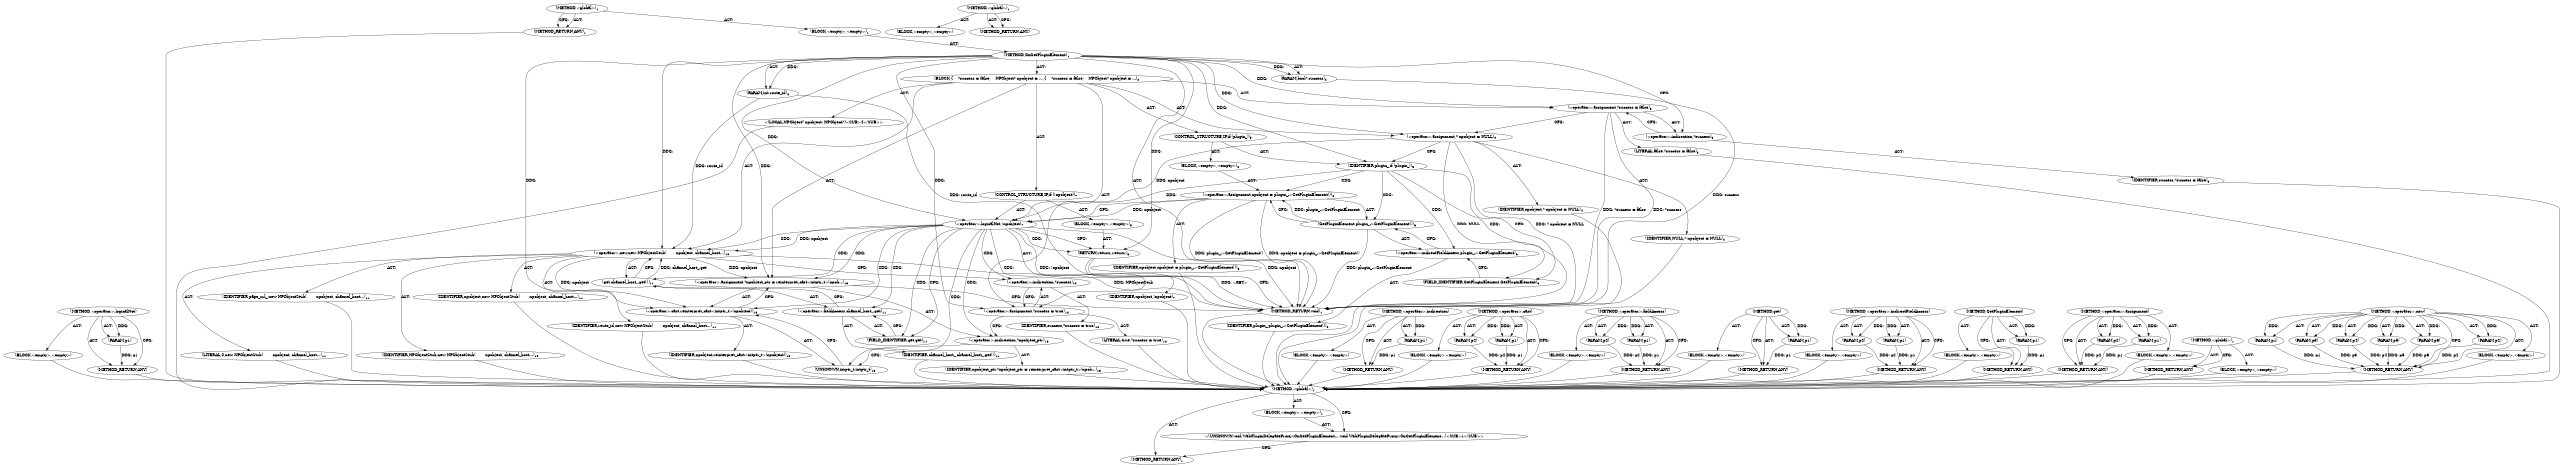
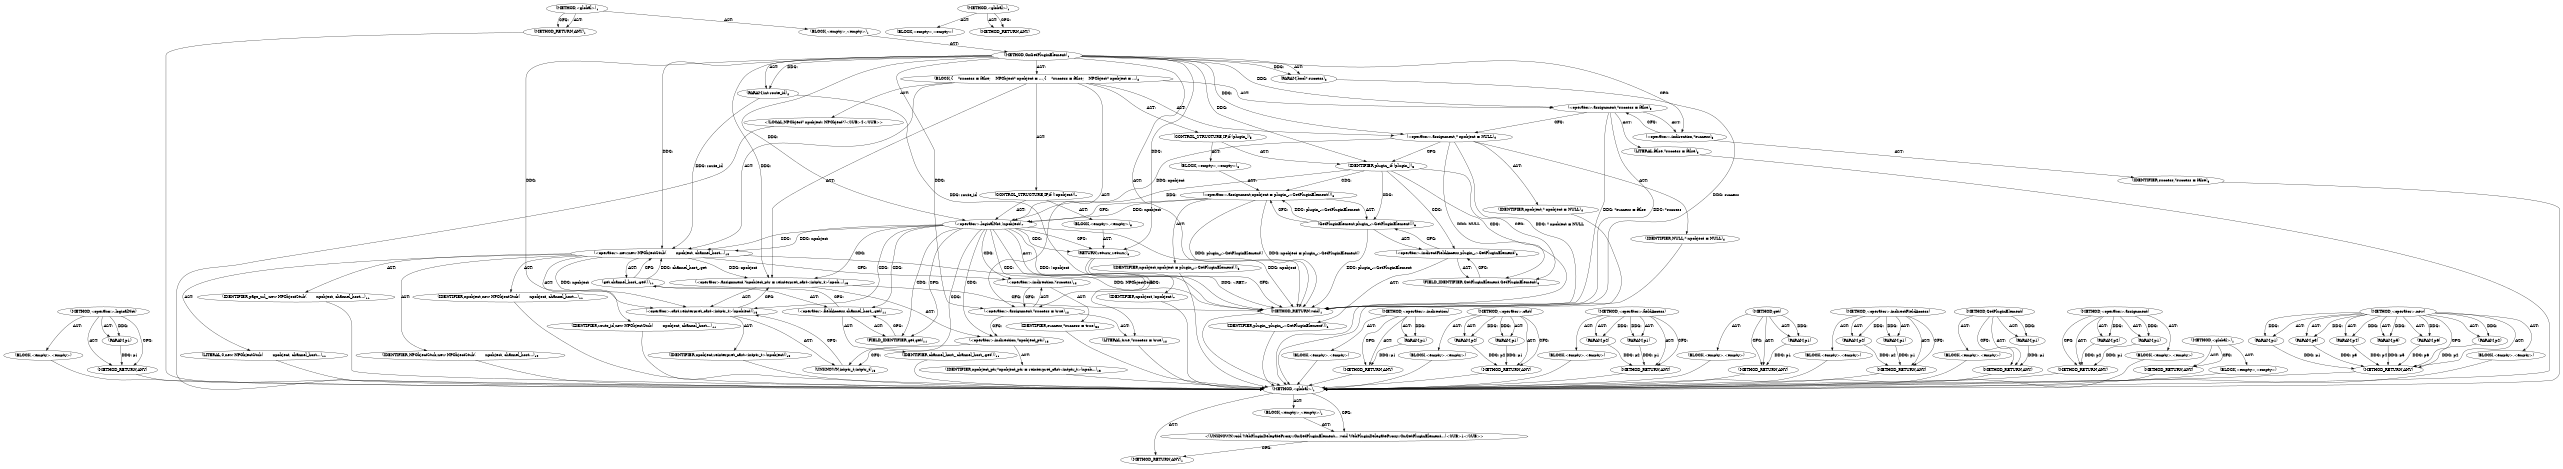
  digraph {
    n1 [label=<(METHOD,&lt;operator&gt;.logicalNot)>]
    n2 [label=<(PARAM,p1)>]
    n3 [label=<(BLOCK,&lt;empty&gt;,&lt;empty&gt;)>]
    n4 [label=<(METHOD_RETURN,ANY)>]
    n5 [label=<(METHOD,&lt;global&gt;)<SUB>1</SUB>>]
    n6 [label=<(BLOCK,&lt;empty&gt;,&lt;empty&gt;)<SUB>1</SUB>>]
    n7 [label="<(UNKNOWN,void WebPluginDelegateProxy::OnGetPluginElement...,void WebPluginDelegateProxy::OnGetPluginElement...)<SUB>1</SUB>>"]
    n8 [label=<(METHOD_RETURN,ANY)<SUB>1</SUB>>]
    n9 [label=<(METHOD,&lt;global&gt;)<SUB>1</SUB>>]
    n10 [label=<(BLOCK,&lt;empty&gt;,&lt;empty&gt;)<SUB>1</SUB>>]
    n11 [label=<(METHOD_RETURN,ANY)<SUB>1</SUB>>]
    n12 [label=<(METHOD,OnGetPluginElement)<SUB>1</SUB>>]
    n13 [label=<(PARAM,int route_id)<SUB>2</SUB>>]
    n14 [label=<(PARAM,bool* success)<SUB>2</SUB>>]
    n15 [label=<(BLOCK,{    *success = false;    NPObject* npobject = ...,{    *success = false;    NPObject* npobject = ...)<SUB>2</SUB>>]
    n16 [label=<(&lt;operator&gt;.assignment,*success = false)<SUB>3</SUB>>]
    n17 [label=<(&lt;operator&gt;.indirection,*success)<SUB>3</SUB>>]
    n18 [label=<(&lt;operator&gt;.assignment,* npobject = NULL)<SUB>4</SUB>>]
    n19 [label=<(IDENTIFIER,plugin_,if (plugin_))<SUB>5</SUB>>]
    n20 [label=<(&lt;operator&gt;.logicalNot,!npobject)<SUB>7</SUB>>]
    n21 [label=<(RETURN,return;,return;)<SUB>8</SUB>>]
    n22 [label=<(&lt;operator&gt;.new,new NPObjectStub(        npobject, channel_host...)<SUB>10</SUB>>]
    n23 [label=<(&lt;operator&gt;.assignment,*success = true)<SUB>12</SUB>>]
    n24 [label=<(&lt;operator&gt;.assignment,*npobject_ptr = reinterpret_cast&lt;intptr_t&gt;(npob...)<SUB>13</SUB>>]
    n25 [label=<(&lt;operator&gt;.cast,reinterpret_cast&lt;intptr_t&gt;(npobject))<SUB>13</SUB>>]
    n26 [label=<(METHOD_RETURN,void)<SUB>1</SUB>>]
    n27 [label="<(LOCAL,NPObject* npobject: NPObject*)<SUB>4</SUB>>"]
    n28 [label=<(CONTROL_STRUCTURE,IF,if (plugin_))<SUB>5</SUB>>]
    n29 [label=<(CONTROL_STRUCTURE,IF,if (!npobject))<SUB>7</SUB>>]
    n30 [label=<(LITERAL,false,*success = false)<SUB>3</SUB>>]
    n31 [label=<(IDENTIFIER,success,*success = false)<SUB>3</SUB>>]
    n32 [label=<(IDENTIFIER,npobject,* npobject = NULL)<SUB>4</SUB>>]
    n33 [label=<(IDENTIFIER,NULL,* npobject = NULL)<SUB>4</SUB>>]
    n34 [label=<(&lt;operator&gt;.assignment,npobject = plugin_-&gt;GetPluginElement())<SUB>6</SUB>>]
    n35 [label=<(GetPluginElement,plugin_-&gt;GetPluginElement())<SUB>6</SUB>>]
    n36 [label=<(&lt;operator&gt;.indirectFieldAccess,plugin_-&gt;GetPluginElement)<SUB>6</SUB>>]
    n37 [label=<(FIELD_IDENTIFIER,GetPluginElement,GetPluginElement)<SUB>6</SUB>>]
    n38 [label=<(IDENTIFIER,npobject,!npobject)<SUB>7</SUB>>]
    n39 [label=<(get,channel_host_.get())<SUB>11</SUB>>]
    n40 [label=<(&lt;operator&gt;.fieldAccess,channel_host_.get)<SUB>11</SUB>>]
    n41 [label=<(FIELD_IDENTIFIER,get,get)<SUB>11</SUB>>]
    n42 [label=<(&lt;operator&gt;.indirection,*success)<SUB>12</SUB>>]
    n43 [label=<(&lt;operator&gt;.indirection,*npobject_ptr)<SUB>13</SUB>>]
    n44 [label=<(UNKNOWN,intptr_t,intptr_t)<SUB>13</SUB>>]
    n45 [label=<(IDENTIFIER,NPObjectStub,new NPObjectStub(        npobject, channel_host...)<SUB>10</SUB>>]
    n46 [label=<(IDENTIFIER,npobject,new NPObjectStub(        npobject, channel_host...)<SUB>11</SUB>>]
    n47 [label=<(IDENTIFIER,route_id,new NPObjectStub(        npobject, channel_host...)<SUB>11</SUB>>]
    n48 [label=<(LITERAL,0,new NPObjectStub(        npobject, channel_host...)<SUB>11</SUB>>]
    n49 [label=<(IDENTIFIER,page_url_,new NPObjectStub(        npobject, channel_host...)<SUB>11</SUB>>]
    n50 [label=<(LITERAL,true,*success = true)<SUB>12</SUB>>]
    n51 [label=<(IDENTIFIER,npobject,reinterpret_cast&lt;intptr_t&gt;(npobject))<SUB>13</SUB>>]
    n52 [label=<(BLOCK,&lt;empty&gt;,&lt;empty&gt;)<SUB>6</SUB>>]
    n53 [label=<(BLOCK,&lt;empty&gt;,&lt;empty&gt;)<SUB>8</SUB>>]
    n54 [label=<(IDENTIFIER,npobject,npobject = plugin_-&gt;GetPluginElement())<SUB>6</SUB>>]
    n55 [label=<(IDENTIFIER,plugin_,plugin_-&gt;GetPluginElement())<SUB>6</SUB>>]
    n56 [label=<(IDENTIFIER,channel_host_,channel_host_.get())<SUB>11</SUB>>]
-   n57 [label=<(IDENTIFIER,success,*success = true)<SUB>12</SUB>>]
+   n57 [label=<(IDENTIFIER,success,*success = true)<SUB>52</SUB>>]
    n58 [label=<(IDENTIFIER,npobject_ptr,*npobject_ptr = reinterpret_cast&lt;intptr_t&gt;(npob...)<SUB>13</SUB>>]
    n59 [label=<(METHOD,&lt;operator&gt;.indirection)>]
    n60 [label=<(PARAM,p1)>]
    n61 [label=<(BLOCK,&lt;empty&gt;,&lt;empty&gt;)>]
    n62 [label=<(METHOD_RETURN,ANY)>]
    n63 [label=<(METHOD,&lt;operator&gt;.cast)>]
    n64 [label=<(PARAM,p1)>]
    n65 [label=<(PARAM,p2)>]
    n66 [label=<(BLOCK,&lt;empty&gt;,&lt;empty&gt;)>]
    n67 [label=<(METHOD_RETURN,ANY)>]
    n68 [label=<(METHOD,&lt;operator&gt;.fieldAccess)>]
    n69 [label=<(PARAM,p1)>]
    n70 [label=<(PARAM,p2)>]
    n71 [label=<(BLOCK,&lt;empty&gt;,&lt;empty&gt;)>]
    n72 [label=<(METHOD_RETURN,ANY)>]
    n73 [label=<(METHOD,get)>]
    n74 [label=<(PARAM,p1)>]
    n75 [label=<(BLOCK,&lt;empty&gt;,&lt;empty&gt;)>]
    n76 [label=<(METHOD_RETURN,ANY)>]
    n77 [label=<(METHOD,&lt;operator&gt;.indirectFieldAccess)>]
    n78 [label=<(PARAM,p1)>]
    n79 [label=<(PARAM,p2)>]
    n80 [label=<(BLOCK,&lt;empty&gt;,&lt;empty&gt;)>]
    n81 [label=<(METHOD_RETURN,ANY)>]
    n82 [label=<(METHOD,GetPluginElement)>]
    n83 [label=<(PARAM,p1)>]
    n84 [label=<(BLOCK,&lt;empty&gt;,&lt;empty&gt;)>]
    n85 [label=<(METHOD_RETURN,ANY)>]
    n86 [label=<(METHOD,&lt;operator&gt;.assignment)>]
    n87 [label=<(PARAM,p1)>]
    n88 [label=<(PARAM,p2)>]
    n89 [label=<(BLOCK,&lt;empty&gt;,&lt;empty&gt;)>]
    n90 [label=<(METHOD_RETURN,ANY)>]
    n91 [label=<(METHOD,&lt;global&gt;)<SUB>1</SUB>>]
    n92 [label=<(BLOCK,&lt;empty&gt;,&lt;empty&gt;)>]
    n93 [label=<(METHOD_RETURN,ANY)>]
    n94 [label=<(METHOD,&lt;operator&gt;.new)>]
    n95 [label=<(PARAM,p1)>]
    n96 [label=<(PARAM,p2)>]
    n97 [label=<(PARAM,p3)>]
    n98 [label=<(PARAM,p4)>]
    n99 [label=<(PARAM,p5)>]
    n100 [label=<(PARAM,p6)>]
    n101 [label=<(BLOCK,&lt;empty&gt;,&lt;empty&gt;)>]
    n102 [label=<(METHOD_RETURN,ANY)>]
    n103 [label=<(METHOD,&lt;global&gt;)<SUB>1</SUB>>]
    n104 [label=<(BLOCK,&lt;empty&gt;,&lt;empty&gt;)>]
    n105 [label=<(METHOD_RETURN,ANY)>]
    n1 -> n2 [label="AST: "]
    n1 -> n2 [label="DDG: "]
    n1 -> n3 [label="AST: "]
    n1 -> n4 [label="AST: "]
    n1 -> n4 [label="CFG: "]
    n2 -> n4 [label="DDG: p1"]
    n3 -> n5
    n4 -> n5
    n5 -> n6 [label="AST: "]
    n5 -> n7 [label="CFG: "]
    n5 -> n8 [label="AST: "]
    n6 -> n7 [label="AST: "]
    n7 -> n8 [label="CFG: "]
    n9 -> n10 [label="AST: "]
    n9 -> n11 [label="AST: "]
    n9 -> n11 [label="CFG: "]
    n10 -> n12 [label="AST: "]
    n11 -> n5
    n12 -> n13 [label="AST: "]
    n12 -> n13 [label="DDG: "]
    n12 -> n14 [label="AST: "]
    n12 -> n14 [label="DDG: "]
    n12 -> n15 [label="AST: "]
    n12 -> n16 [label="DDG: "]
    n12 -> n17 [label="CFG: "]
    n12 -> n18 [label="DDG: "]
    n12 -> n19 [label="DDG: "]
    n12 -> n20 [label="DDG: "]
    n12 -> n21 [label="DDG: "]
    n12 -> n22 [label="DDG: "]
    n12 -> n23 [label="DDG: "]
    n12 -> n24 [label="DDG: "]
    n12 -> n25 [label="DDG: "]
    n12 -> n26 [label="AST: "]
    n13 -> n22 [label="DDG: route_id"]
    n13 -> n26 [label="DDG: route_id"]
    n14 -> n26 [label="DDG: success"]
    n15 -> n16 [label="AST: "]
    n15 -> n18 [label="AST: "]
    n15 -> n22 [label="AST: "]
    n15 -> n23 [label="AST: "]
    n15 -> n24 [label="AST: "]
    n15 -> n27 [label="AST: "]
    n15 -> n28 [label="AST: "]
    n15 -> n29 [label="AST: "]
    n16 -> n17 [label="AST: "]
    n16 -> n18 [label="CFG: "]
    n16 -> n26 [label="DDG: *success"]
    n16 -> n26 [label="DDG: *success = false"]
    n16 -> n30 [label="AST: "]
    n17 -> n16 [label="CFG: "]
    n17 -> n31 [label="AST: "]
    n18 -> n19 [label="CFG: "]
    n18 -> n20 [label="DDG: npobject"]
    n18 -> n26 [label="DDG: * npobject = NULL"]
    n18 -> n26 [label="DDG: NULL"]
    n18 -> n32 [label="AST: "]
    n18 -> n33 [label="AST: "]
    n19 -> n20 [label="DDG: "]
    n19 -> n34 [label="CDG: "]
    n19 -> n35 [label="CDG: "]
    n19 -> n36 [label="CDG: "]
    n19 -> n37 [label="CFG: "]
    n19 -> n37 [label="CDG: "]
    n20 -> n21 [label="CFG: "]
    n20 -> n21 [label="CDG: "]
    n20 -> n22 [label="DDG: npobject"]
    n20 -> n22 [label="CDG: "]
    n20 -> n23 [label="CDG: "]
    n20 -> n24 [label="CDG: "]
    n20 -> n25 [label="CDG: "]
    n20 -> n26 [label="DDG: npobject"]
    n20 -> n26 [label="DDG: !npobject"]
    n20 -> n38 [label="AST: "]
-   n20 -> n39 [label="CDG: "]
+   n20 -> n50 [label="CDG: "]
    n20 -> n40 [label="CDG: "]
    n20 -> n41 [label="CFG: "]
    n20 -> n41 [label="CDG: "]
    n20 -> n42 [label="CDG: "]
    n20 -> n43 [label="CDG: "]
    n20 -> n44 [label="CDG: "]
    n21 -> n26 [label="CFG: "]
    n21 -> n26 [label="DDG: &lt;RET&gt;"]
    n22 -> n24 [label="DDG: npobject"]
    n22 -> n25 [label="DDG: npobject"]
    n22 -> n26 [label="DDG: NPObjectStub"]
    n22 -> n39 [label="AST: "]
    n22 -> n42 [label="CFG: "]
    n22 -> n45 [label="AST: "]
    n22 -> n46 [label="AST: "]
    n22 -> n47 [label="AST: "]
    n22 -> n48 [label="AST: "]
    n22 -> n49 [label="AST: "]
    n23 -> n42 [label="AST: "]
    n23 -> n43 [label="CFG: "]
    n23 -> n50 [label="AST: "]
    n24 -> n25 [label="AST: "]
    n24 -> n26 [label="CFG: "]
    n24 -> n43 [label="AST: "]
    n25 -> n24 [label="CFG: "]
    n25 -> n44 [label="AST: "]
    n25 -> n51 [label="AST: "]
    n26 -> n5
    n27 -> n5
    n28 -> n19 [label="AST: "]
    n28 -> n52 [label="AST: "]
    n29 -> n20 [label="AST: "]
    n29 -> n53 [label="AST: "]
    n30 -> n5
    n31 -> n5
    n32 -> n5
    n33 -> n5
    n34 -> n20 [label="CFG: "]
    n34 -> n20 [label="DDG: npobject"]
    n34 -> n26 [label="DDG: plugin_-&gt;GetPluginElement()"]
    n34 -> n26 [label="DDG: npobject = plugin_-&gt;GetPluginElement()"]
    n34 -> n35 [label="AST: "]
    n34 -> n54 [label="AST: "]
    n35 -> n26 [label="DDG: plugin_-&gt;GetPluginElement"]
    n35 -> n34 [label="CFG: "]
    n35 -> n34 [label="DDG: plugin_-&gt;GetPluginElement"]
    n35 -> n36 [label="AST: "]
    n36 -> n35 [label="CFG: "]
+   n36 -> n37 [label="AST: "]
    n36 -> n55 [label="AST: "]
    n37 -> n36 [label="CFG: "]
    n38 -> n5
    n39 -> n22 [label="CFG: "]
    n39 -> n22 [label="DDG: channel_host_.get"]
    n39 -> n40 [label="AST: "]
    n40 -> n39 [label="CFG: "]
    n40 -> n41 [label="AST: "]
    n40 -> n56 [label="AST: "]
    n41 -> n40 [label="CFG: "]
    n42 -> n23 [label="CFG: "]
    n42 -> n57 [label="AST: "]
    n43 -> n44 [label="CFG: "]
    n43 -> n58 [label="AST: "]
    n44 -> n25 [label="CFG: "]
    n45 -> n5
    n46 -> n5
    n47 -> n5
    n48 -> n5
    n49 -> n5
    n50 -> n5
    n51 -> n5
    n52 -> n34 [label="AST: "]
    n53 -> n21 [label="AST: "]
    n54 -> n5
    n55 -> n5
    n56 -> n5
    n57 -> n5
    n58 -> n5
    n59 -> n60 [label="AST: "]
    n59 -> n60 [label="DDG: "]
    n59 -> n61 [label="AST: "]
    n59 -> n62 [label="AST: "]
    n59 -> n62 [label="CFG: "]
    n60 -> n62 [label="DDG: p1"]
    n61 -> n5
    n62 -> n5
    n63 -> n64 [label="AST: "]
    n63 -> n64 [label="DDG: "]
    n63 -> n65 [label="AST: "]
    n63 -> n65 [label="DDG: "]
    n63 -> n66 [label="AST: "]
    n63 -> n67 [label="AST: "]
    n63 -> n67 [label="CFG: "]
    n64 -> n67 [label="DDG: p1"]
    n65 -> n67 [label="DDG: p2"]
    n66 -> n5
    n67 -> n5
    n68 -> n69 [label="AST: "]
    n68 -> n69 [label="DDG: "]
    n68 -> n70 [label="AST: "]
    n68 -> n70 [label="DDG: "]
    n68 -> n71 [label="AST: "]
    n68 -> n72 [label="AST: "]
    n68 -> n72 [label="CFG: "]
    n69 -> n72 [label="DDG: p1"]
    n70 -> n72 [label="DDG: p2"]
    n71 -> n5
    n72 -> n5
    n73 -> n74 [label="AST: "]
    n73 -> n74 [label="DDG: "]
    n73 -> n75 [label="AST: "]
    n73 -> n76 [label="AST: "]
    n73 -> n76 [label="CFG: "]
    n74 -> n76 [label="DDG: p1"]
    n75 -> n5
    n76 -> n5
    n77 -> n78 [label="AST: "]
    n77 -> n78 [label="DDG: "]
    n77 -> n79 [label="AST: "]
    n77 -> n79 [label="DDG: "]
    n77 -> n80 [label="AST: "]
    n77 -> n81 [label="AST: "]
    n77 -> n81 [label="CFG: "]
    n78 -> n81 [label="DDG: p1"]
    n79 -> n81 [label="DDG: p2"]
    n80 -> n5
    n81 -> n5
    n82 -> n83 [label="AST: "]
    n82 -> n83 [label="DDG: "]
    n82 -> n84 [label="AST: "]
    n82 -> n85 [label="AST: "]
    n82 -> n85 [label="CFG: "]
    n83 -> n85 [label="DDG: p1"]
    n84 -> n5
    n85 -> n5
    n86 -> n87 [label="AST: "]
    n86 -> n87 [label="DDG: "]
    n86 -> n88 [label="AST: "]
    n86 -> n88 [label="DDG: "]
    n86 -> n89 [label="AST: "]
    n86 -> n90 [label="AST: "]
    n86 -> n90 [label="CFG: "]
    n87 -> n90 [label="DDG: p1"]
    n88 -> n90 [label="DDG: p2"]
    n89 -> n5
    n90 -> n5
    n91 -> n92 [label="AST: "]
    n91 -> n93 [label="AST: "]
    n91 -> n93 [label="CFG: "]
    n92 -> n5
    n93 -> n5
    n94 -> n95 [label="AST: "]
    n94 -> n95 [label="DDG: "]
    n94 -> n96 [label="AST: "]
    n94 -> n96 [label="DDG: "]
    n94 -> n97 [label="AST: "]
    n94 -> n97 [label="DDG: "]
    n94 -> n98 [label="AST: "]
    n94 -> n98 [label="DDG: "]
    n94 -> n99 [label="AST: "]
    n94 -> n99 [label="DDG: "]
    n94 -> n100 [label="AST: "]
    n94 -> n100 [label="DDG: "]
    n94 -> n101 [label="AST: "]
    n94 -> n102 [label="AST: "]
    n94 -> n102 [label="CFG: "]
    n95 -> n102 [label="DDG: p1"]
    n96 -> n102 [label="DDG: p2"]
    n97 -> n102 [label="DDG: p3"]
    n98 -> n102 [label="DDG: p4"]
    n99 -> n102 [label="DDG: p5"]
    n100 -> n102 [label="DDG: p6"]
    n101 -> n5
    n102 -> n5
    n103 -> n104 [label="AST: "]
    n103 -> n105 [label="AST: "]
    n103 -> n105 [label="CFG: "]
  }
